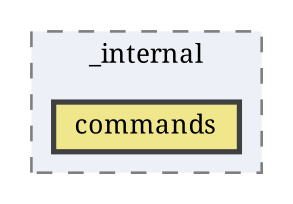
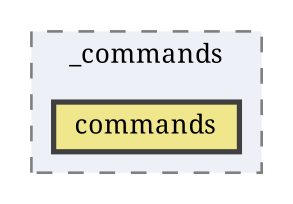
  digraph {
    compound=true
    fontname="Noto Serif"
    n1 [color=grey25 fillcolor=khaki fontname="Noto Serif" fontsize=10 height=0.2 label=commands shape=box style="filled,bold" width=0.4]
    subgraph cluster_1 {
      bgcolor="#edf0f7"
      fontsize=10
-     label=_internal
+     label=_commands
      pencolor=grey50
      style="filled,dashed"
      n1
    }
  }
